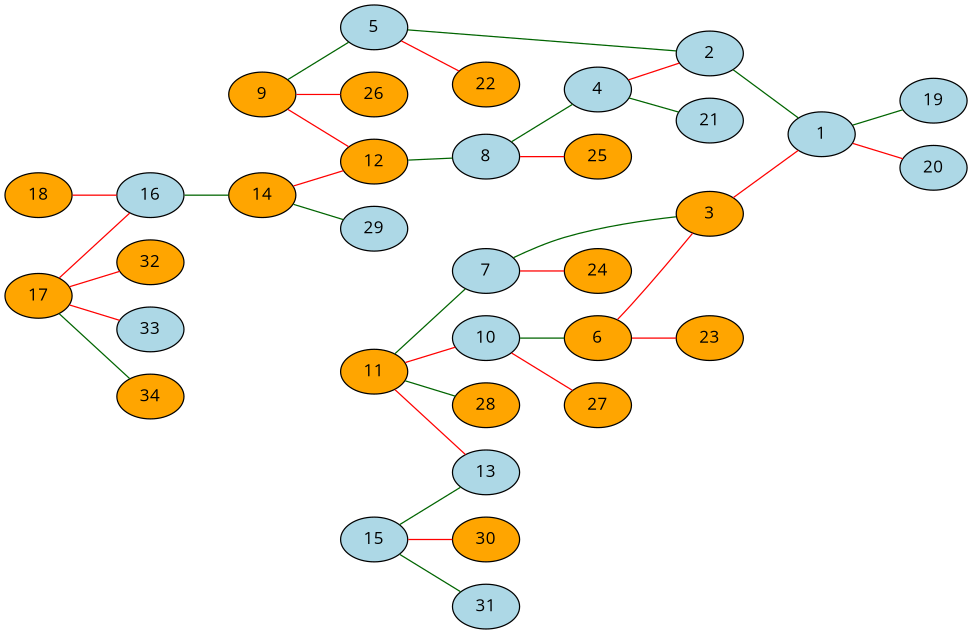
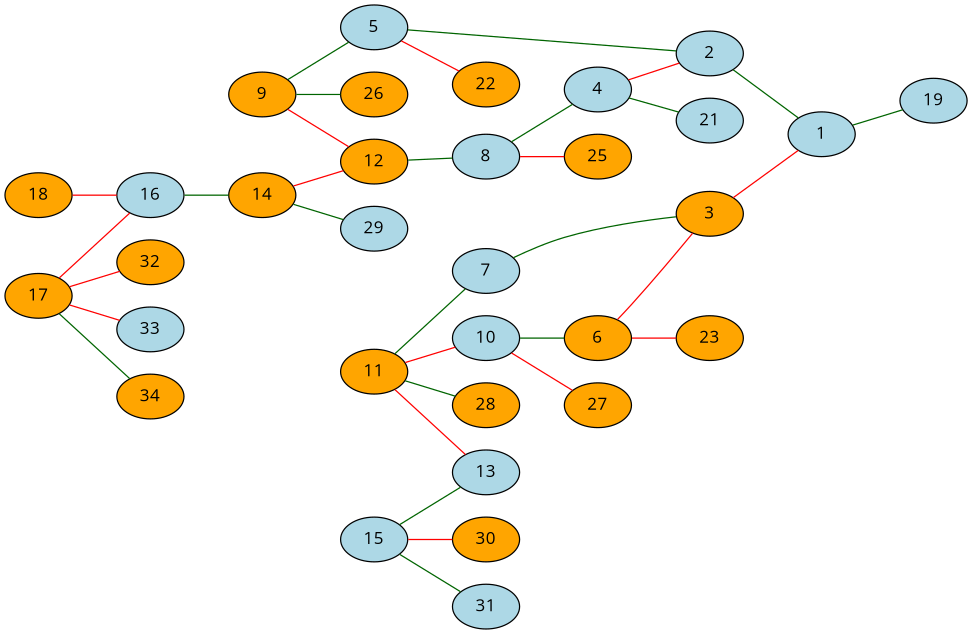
  graph {
    fontname="Open Sans"
    rankdir=LR
    node [chem=H fillcolor=orange fontname="Open Sans" style=filled]
    edge [color=red fontname="Open Sans" valence=1]
    1 [chem=C fillcolor=lightblue]
    19 [fillcolor=lightblue]
-   20 [fillcolor=lightblue]
    2 [chem=C fillcolor=lightblue]
    3 [chem=C]
    4 [chem=C fillcolor=lightblue]
    21 [fillcolor=lightblue]
    5 [chem=C fillcolor=lightblue]
    22
    6 [chem=C]
    23
    7 [chem=C fillcolor=lightblue]
-   24
    8 [chem=C fillcolor=lightblue]
    25
    9 [chem=C]
    12 [chem=C]
    26
    10 [chem=C fillcolor=lightblue]
    27
    11 [chem=C]
    13 [chem=C fillcolor=lightblue]
    28
    14 [chem=N]
    29 [fillcolor=lightblue]
    15 [chem=N fillcolor=lightblue]
    30
    31 [fillcolor=lightblue]
    16 [chem=C fillcolor=lightblue]
    17 [chem=C]
    32
    33 [fillcolor=lightblue]
    34
    18 [chem=O]
    1 -- 19 [color=darkgreen]
-   1 -- 20
    2 -- 1 [color=darkgreen]
    3 -- 1
    4 -- 2 [valence=2]
    4 -- 21 [color=darkgreen]
    5 -- 2 [color=darkgreen]
    5 -- 22
    6 -- 3 [valence=2]
    6 -- 23
    7 -- 3 [color=darkgreen]
-   7 -- 24
    8 -- 4 [color=darkgreen]
    8 -- 25
    9 -- 5 [color=darkgreen valence=2]
    9 -- 12
-   9 -- 26
+   9 -- 26 [color=darkgreen]
    12 -- 8 [color=darkgreen valence=2]
    10 -- 6 [color=darkgreen]
    10 -- 27
    11 -- 7 [color=darkgreen valence=2]
    11 -- 10 [valence=2]
    11 -- 13
    11 -- 28 [color=darkgreen]
    14 -- 12
    14 -- 29 [color=darkgreen]
    15 -- 13 [color=darkgreen]
    15 -- 30
    15 -- 31 [color=darkgreen]
    16 -- 14 [color=darkgreen]
    17 -- 16
    17 -- 32
    17 -- 33
    17 -- 34 [color=darkgreen]
    18 -- 16 [valence=2]
  }
